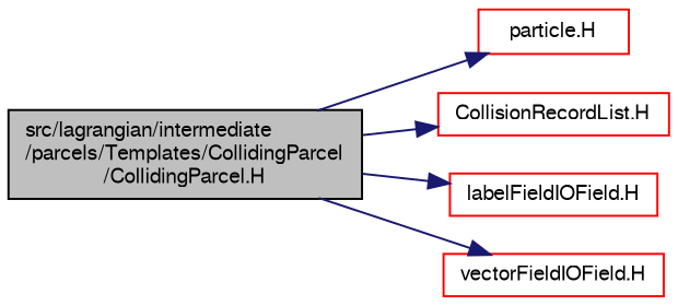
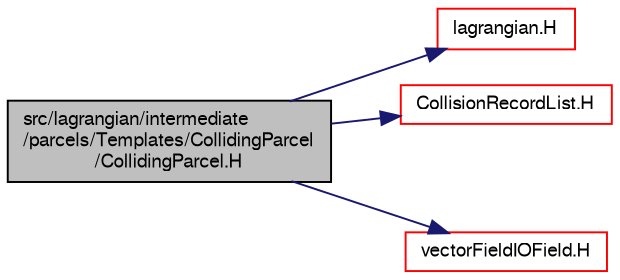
  digraph {
    rankdir=LR
    node [color=red fontname=FreeSans fontsize=10 shape=record]
    edge [color=midnightblue fontname=FreeSans fontsize=10 labelfontname=FreeSans labelfontsize=10 style=solid]
    n1 [color=black fillcolor=grey75 fontcolor=black height=0.2 label="src/lagrangian/intermediate\l/parcels/Templates/CollidingParcel\l/CollidingParcel.H" style=filled width=0.4]
-   n2 [height=0.2 label="particle.H" width=0.4]
+   n2 [height=0.2 label="lagrangian.H" width=0.4]
    n3 [height=0.2 label="CollisionRecordList.H" width=0.4]
-   n4 [height=0.2 label="labelFieldIOField.H" width=0.4]
    n5 [height=0.2 label="vectorFieldIOField.H" width=0.4]
    n1 -> n2
    n1 -> n3
-   n1 -> n4
    n1 -> n5
  }
